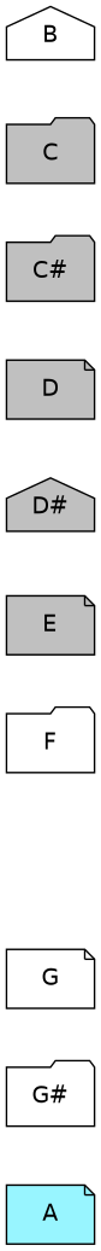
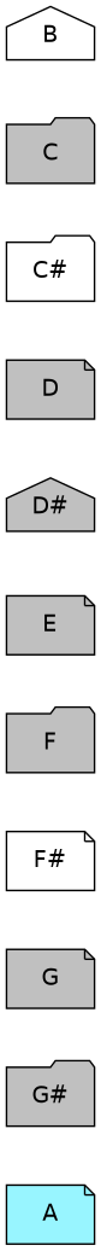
  graph {
    mindist=.1
    node [fillcolor=gray fontname=Helvetica margin=0 shape=note style=filled]
    edge [style=invis]
    E
-   F [fillcolor=white shape=folder]
-   G [fillcolor=white]
-   "G#" [fillcolor=white shape=folder]
+   F [shape=folder]
+   "F#" [fillcolor=white]
+   G
+   "G#" [shape=folder]
    A [fillcolor=cadetblue1]
    B [fillcolor=white shape=house]
    C [shape=folder]
-   "C#" [shape=folder]
+   "C#" [fillcolor=white shape=folder]
    D
    "D#" [shape=house]
    subgraph sub_1 {
      E
      F
+     "F#"
      G
      "G#"
      A
      B
      C
      "C#"
      D
      "D#"
    }
    E -- F
+   F -- "F#"
+   "F#" -- G
    G -- "G#"
    "G#" -- A
    B -- C
    C -- "C#"
    "C#" -- D
    D -- "D#"
    "D#" -- E
  }
